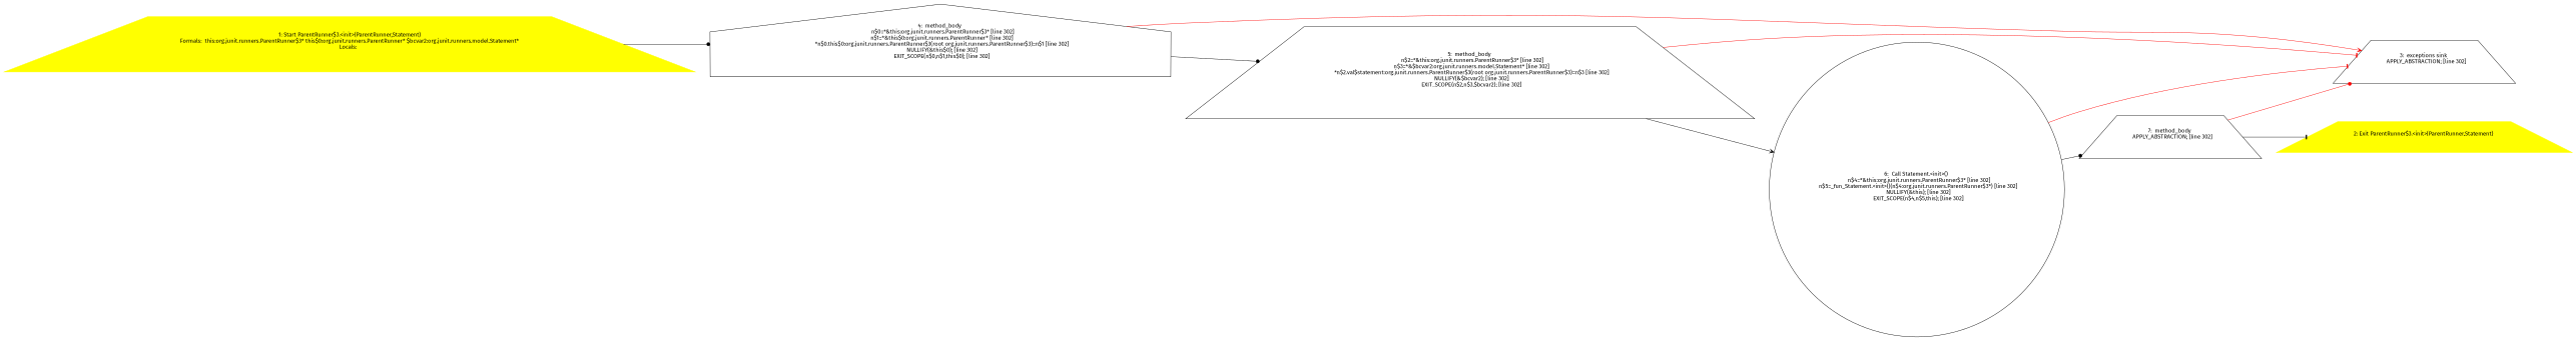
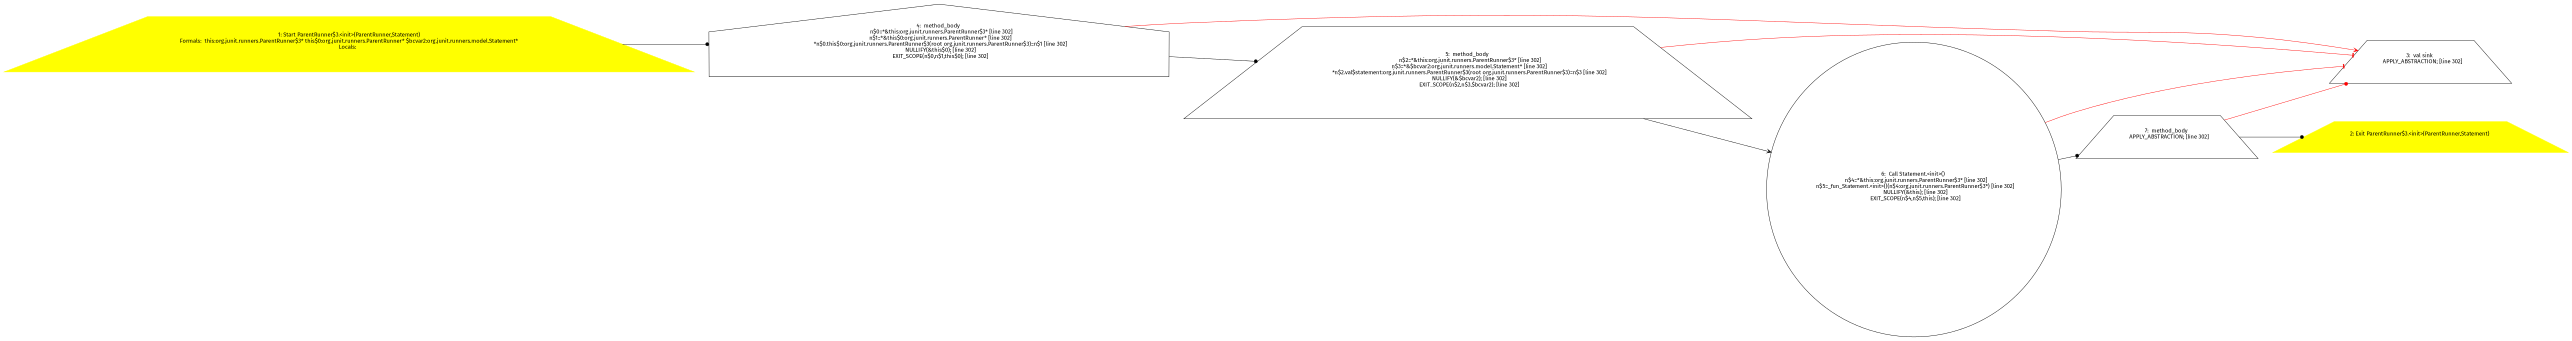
  digraph {
    fontname="Fira Sans"
    rankdir=LR
    node [fontname="Fira Sans" shape=trapezium]
    edge [arrowhead=dot fontname="Fira Sans"]
    n1 [color=yellow label="1: Start ParentRunner$3.<init>(ParentRunner,Statement)\nFormals:  this:org.junit.runners.ParentRunner$3* this$0:org.junit.runners.ParentRunner* $bcvar2:org.junit.runners.model.Statement*\nLocals:  \n  " style=filled]
    n2 [label="4:  method_body \n   n$0=*&this:org.junit.runners.ParentRunner$3* [line 302]\n  n$1=*&this$0:org.junit.runners.ParentRunner* [line 302]\n  *n$0.this$0:org.junit.runners.ParentRunner$3(root org.junit.runners.ParentRunner$3)=n$1 [line 302]\n  NULLIFY(&this$0); [line 302]\n  EXIT_SCOPE(n$0,n$1,this$0); [line 302]\n " shape=house]
-   n3 [label="3:  exceptions sink \n   APPLY_ABSTRACTION; [line 302]\n "]
+   n3 [label="3:  val sink \n   APPLY_ABSTRACTION; [line 302]\n "]
    n4 [label="5:  method_body \n   n$2=*&this:org.junit.runners.ParentRunner$3* [line 302]\n  n$3=*&$bcvar2:org.junit.runners.model.Statement* [line 302]\n  *n$2.val$statement:org.junit.runners.ParentRunner$3(root org.junit.runners.ParentRunner$3)=n$3 [line 302]\n  NULLIFY(&$bcvar2); [line 302]\n  EXIT_SCOPE(n$2,n$3,$bcvar2); [line 302]\n "]
    n5 [label="6:  Call Statement.<init>() \n   n$4=*&this:org.junit.runners.ParentRunner$3* [line 302]\n  n$5=_fun_Statement.<init>()(n$4:org.junit.runners.ParentRunner$3*) [line 302]\n  NULLIFY(&this); [line 302]\n  EXIT_SCOPE(n$4,n$5,this); [line 302]\n " shape=circle]
    n6 [color=yellow label="2: Exit ParentRunner$3.<init>(ParentRunner,Statement) \n  " style=filled]
    n7 [label="7:  method_body \n   APPLY_ABSTRACTION; [line 302]\n "]
    n1 -> n2
    n2 -> n3 [arrowhead=vee color=red]
    n2 -> n4
    n4 -> n3 [arrowhead=tee color=red]
    n4 -> n5 [arrowhead=vee]
    n5 -> n3 [arrowhead=tee color=red]
    n5 -> n7
    n7 -> n3 [color=red]
-   n7 -> n6 [arrowhead=tee]
+   n7 -> n6
  }
